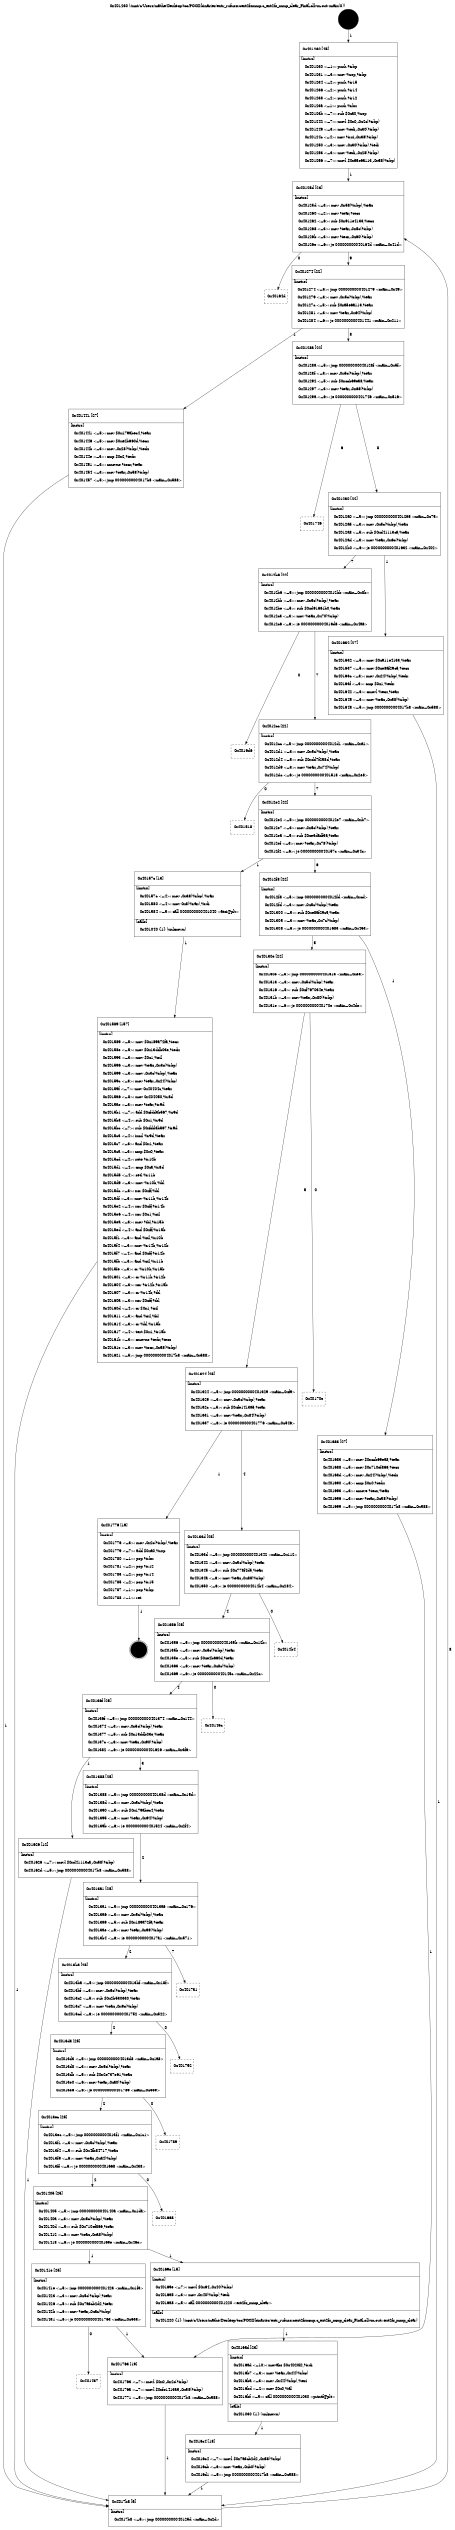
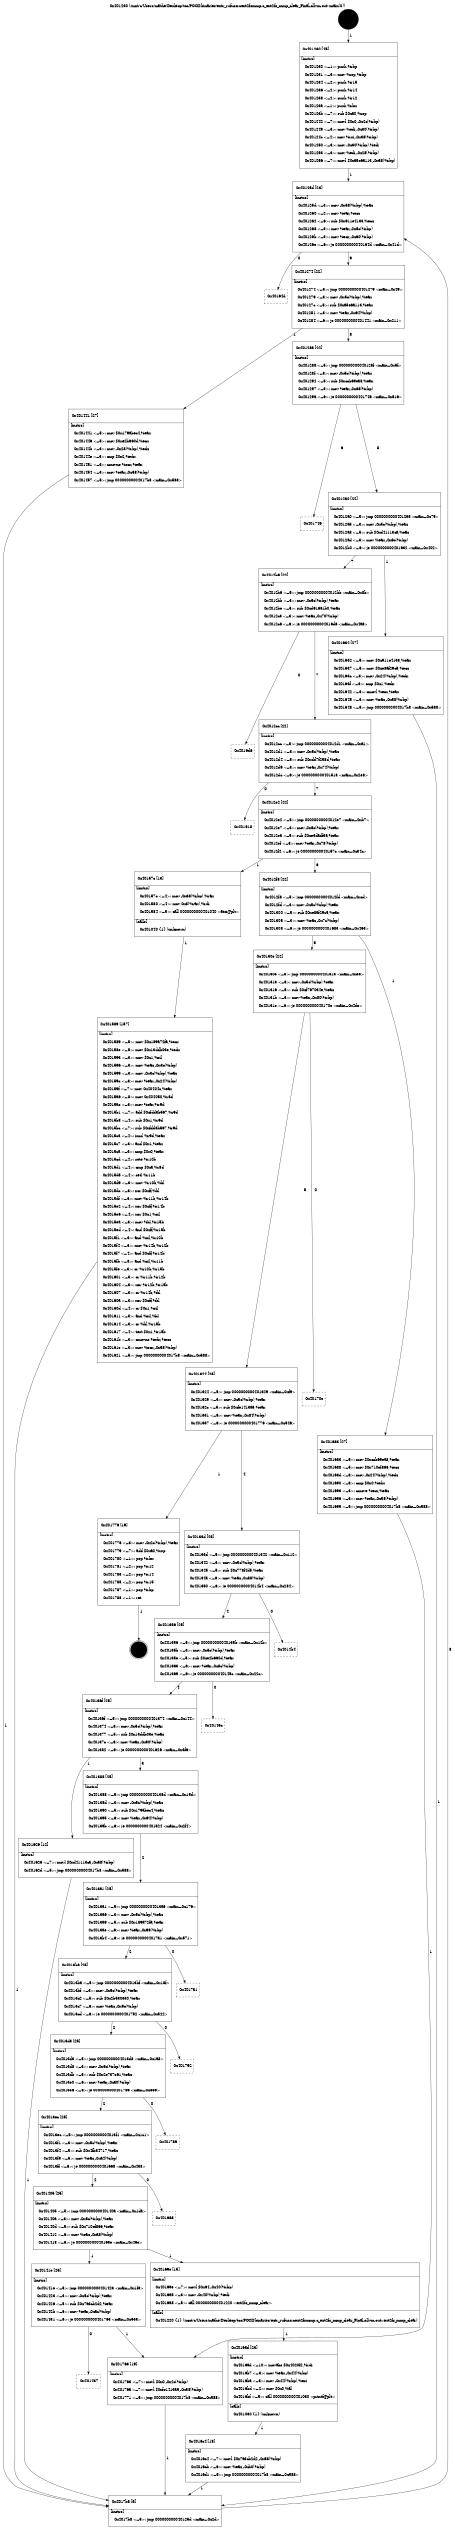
  digraph {
    label="0x401230 (/mnt/c/Users/mathe/Desktop/tcc/POCII/binaries/extr_rufussrcext2fsmmp.c_ext2fs_mmp_clear_Final-ollvm.out::main(0))"
    labelloc=t
    node [shape=record]
    Entry [fillcolor=black height=0.3 shape=circle style=filled width=0.3]
    n2 [label="{\n     0x401230 [45]\l\n     | [instrs]\l\n     &nbsp;&nbsp;0x401230 \<+1\>: push %rbp\l\n     &nbsp;&nbsp;0x401231 \<+3\>: mov %rsp,%rbp\l\n     &nbsp;&nbsp;0x401234 \<+2\>: push %r15\l\n     &nbsp;&nbsp;0x401236 \<+2\>: push %r14\l\n     &nbsp;&nbsp;0x401238 \<+2\>: push %r12\l\n     &nbsp;&nbsp;0x40123a \<+1\>: push %rbx\l\n     &nbsp;&nbsp;0x40123b \<+7\>: sub $0xa0,%rsp\l\n     &nbsp;&nbsp;0x401242 \<+7\>: movl $0x0,-0x2c(%rbp)\l\n     &nbsp;&nbsp;0x401249 \<+3\>: mov %edi,-0x30(%rbp)\l\n     &nbsp;&nbsp;0x40124c \<+4\>: mov %rsi,-0x38(%rbp)\l\n     &nbsp;&nbsp;0x401250 \<+3\>: mov -0x30(%rbp),%edi\l\n     &nbsp;&nbsp;0x401253 \<+3\>: mov %edi,-0x28(%rbp)\l\n     &nbsp;&nbsp;0x401256 \<+7\>: movl $0xa5e6a113,-0x58(%rbp)\l\n  }"]
    n3 [label="{\n     0x40125d [23]\l\n     | [instrs]\l\n     &nbsp;&nbsp;0x40125d \<+3\>: mov -0x58(%rbp),%eax\l\n     &nbsp;&nbsp;0x401260 \<+2\>: mov %eax,%ecx\l\n     &nbsp;&nbsp;0x401262 \<+6\>: sub $0x911e4133,%ecx\l\n     &nbsp;&nbsp;0x401268 \<+3\>: mov %eax,-0x5c(%rbp)\l\n     &nbsp;&nbsp;0x40126b \<+3\>: mov %ecx,-0x60(%rbp)\l\n     &nbsp;&nbsp;0x40126e \<+6\>: je 000000000040164d \<main+0x41d\>\l\n  }"]
    n4 [label="{\n     0x40164d\l\n  }" style=dashed]
    n5 [label="{\n     0x401274 [22]\l\n     | [instrs]\l\n     &nbsp;&nbsp;0x401274 \<+5\>: jmp 0000000000401279 \<main+0x49\>\l\n     &nbsp;&nbsp;0x401279 \<+3\>: mov -0x5c(%rbp),%eax\l\n     &nbsp;&nbsp;0x40127c \<+5\>: sub $0xa5e6a113,%eax\l\n     &nbsp;&nbsp;0x401281 \<+3\>: mov %eax,-0x64(%rbp)\l\n     &nbsp;&nbsp;0x401284 \<+6\>: je 0000000000401441 \<main+0x211\>\l\n  }"]
    n6 [label="{\n     0x401441 [27]\l\n     | [instrs]\l\n     &nbsp;&nbsp;0x401441 \<+5\>: mov $0x179abec4,%eax\l\n     &nbsp;&nbsp;0x401446 \<+5\>: mov $0xe2b660d,%ecx\l\n     &nbsp;&nbsp;0x40144b \<+3\>: mov -0x28(%rbp),%edx\l\n     &nbsp;&nbsp;0x40144e \<+3\>: cmp $0x2,%edx\l\n     &nbsp;&nbsp;0x401451 \<+3\>: cmovne %ecx,%eax\l\n     &nbsp;&nbsp;0x401454 \<+3\>: mov %eax,-0x58(%rbp)\l\n     &nbsp;&nbsp;0x401457 \<+5\>: jmp 00000000004017b8 \<main+0x588\>\l\n  }"]
    n7 [label="{\n     0x40128a [22]\l\n     | [instrs]\l\n     &nbsp;&nbsp;0x40128a \<+5\>: jmp 000000000040128f \<main+0x5f\>\l\n     &nbsp;&nbsp;0x40128f \<+3\>: mov -0x5c(%rbp),%eax\l\n     &nbsp;&nbsp;0x401292 \<+5\>: sub $0xccb69ea8,%eax\l\n     &nbsp;&nbsp;0x401297 \<+3\>: mov %eax,-0x68(%rbp)\l\n     &nbsp;&nbsp;0x40129a \<+6\>: je 0000000000401746 \<main+0x516\>\l\n  }"]
    n8 [label="{\n     0x4017b8 [5]\l\n     | [instrs]\l\n     &nbsp;&nbsp;0x4017b8 \<+5\>: jmp 000000000040125d \<main+0x2d\>\l\n  }"]
    n9 [label="{\n     0x401746\l\n  }" style=dashed]
    n10 [label="{\n     0x4012a0 [22]\l\n     | [instrs]\l\n     &nbsp;&nbsp;0x4012a0 \<+5\>: jmp 00000000004012a5 \<main+0x75\>\l\n     &nbsp;&nbsp;0x4012a5 \<+3\>: mov -0x5c(%rbp),%eax\l\n     &nbsp;&nbsp;0x4012a8 \<+5\>: sub $0xd41113ca,%eax\l\n     &nbsp;&nbsp;0x4012ad \<+3\>: mov %eax,-0x6c(%rbp)\l\n     &nbsp;&nbsp;0x4012b0 \<+6\>: je 0000000000401632 \<main+0x402\>\l\n  }"]
    Exit [fillcolor=black height=0.3 peripheries=2 shape=circle style=filled width=0.3]
    n12 [label="{\n     0x401632 [27]\l\n     | [instrs]\l\n     &nbsp;&nbsp;0x401632 \<+5\>: mov $0x911e4133,%eax\l\n     &nbsp;&nbsp;0x401637 \<+5\>: mov $0xe8af29c5,%ecx\l\n     &nbsp;&nbsp;0x40163c \<+3\>: mov -0x24(%rbp),%edx\l\n     &nbsp;&nbsp;0x40163f \<+3\>: cmp $0x1,%edx\l\n     &nbsp;&nbsp;0x401642 \<+3\>: cmovl %ecx,%eax\l\n     &nbsp;&nbsp;0x401645 \<+3\>: mov %eax,-0x58(%rbp)\l\n     &nbsp;&nbsp;0x401648 \<+5\>: jmp 00000000004017b8 \<main+0x588\>\l\n  }"]
    n13 [label="{\n     0x4012b6 [22]\l\n     | [instrs]\l\n     &nbsp;&nbsp;0x4012b6 \<+5\>: jmp 00000000004012bb \<main+0x8b\>\l\n     &nbsp;&nbsp;0x4012bb \<+3\>: mov -0x5c(%rbp),%eax\l\n     &nbsp;&nbsp;0x4012be \<+5\>: sub $0xd91661b0,%eax\l\n     &nbsp;&nbsp;0x4012c3 \<+3\>: mov %eax,-0x70(%rbp)\l\n     &nbsp;&nbsp;0x4012c6 \<+6\>: je 00000000004016d6 \<main+0x4a6\>\l\n  }"]
    n14 [label="{\n     0x401437\l\n  }" style=dashed]
    n15 [label="{\n     0x4016d6\l\n  }" style=dashed]
    n16 [label="{\n     0x4012cc [22]\l\n     | [instrs]\l\n     &nbsp;&nbsp;0x4012cc \<+5\>: jmp 00000000004012d1 \<main+0xa1\>\l\n     &nbsp;&nbsp;0x4012d1 \<+3\>: mov -0x5c(%rbp),%eax\l\n     &nbsp;&nbsp;0x4012d4 \<+5\>: sub $0xdd7f258d,%eax\l\n     &nbsp;&nbsp;0x4012d9 \<+3\>: mov %eax,-0x74(%rbp)\l\n     &nbsp;&nbsp;0x4012dc \<+6\>: je 0000000000401518 \<main+0x2e8\>\l\n  }"]
    n17 [label="{\n     0x401763 [19]\l\n     | [instrs]\l\n     &nbsp;&nbsp;0x401763 \<+7\>: movl $0x0,-0x2c(%rbp)\l\n     &nbsp;&nbsp;0x40176a \<+7\>: movl $0xfe1413a5,-0x58(%rbp)\l\n     &nbsp;&nbsp;0x401771 \<+5\>: jmp 00000000004017b8 \<main+0x588\>\l\n  }"]
    n18 [label="{\n     0x401518\l\n  }" style=dashed]
    n19 [label="{\n     0x4012e2 [22]\l\n     | [instrs]\l\n     &nbsp;&nbsp;0x4012e2 \<+5\>: jmp 00000000004012e7 \<main+0xb7\>\l\n     &nbsp;&nbsp;0x4012e7 \<+3\>: mov -0x5c(%rbp),%eax\l\n     &nbsp;&nbsp;0x4012ea \<+5\>: sub $0xe3dadf3a,%eax\l\n     &nbsp;&nbsp;0x4012ef \<+3\>: mov %eax,-0x78(%rbp)\l\n     &nbsp;&nbsp;0x4012f2 \<+6\>: je 000000000040157c \<main+0x34c\>\l\n  }"]
    n20 [label="{\n     0x4016c4 [18]\l\n     | [instrs]\l\n     &nbsp;&nbsp;0x4016c4 \<+7\>: movl $0x7a3cb2d2,-0x58(%rbp)\l\n     &nbsp;&nbsp;0x4016cb \<+6\>: mov %eax,-0xb0(%rbp)\l\n     &nbsp;&nbsp;0x4016d1 \<+5\>: jmp 00000000004017b8 \<main+0x588\>\l\n  }"]
    n21 [label="{\n     0x40157c [13]\l\n     | [instrs]\l\n     &nbsp;&nbsp;0x40157c \<+4\>: mov -0x38(%rbp),%rax\l\n     &nbsp;&nbsp;0x401580 \<+4\>: mov 0x8(%rax),%rdi\l\n     &nbsp;&nbsp;0x401584 \<+5\>: call 0000000000401040 \<atoi@plt\>\l\n     | [calls]\l\n     &nbsp;&nbsp;0x401040 \{1\} (unknown)\l\n  }"]
    n22 [label="{\n     0x4012f8 [22]\l\n     | [instrs]\l\n     &nbsp;&nbsp;0x4012f8 \<+5\>: jmp 00000000004012fd \<main+0xcd\>\l\n     &nbsp;&nbsp;0x4012fd \<+3\>: mov -0x5c(%rbp),%eax\l\n     &nbsp;&nbsp;0x401300 \<+5\>: sub $0xe8af29c5,%eax\l\n     &nbsp;&nbsp;0x401305 \<+3\>: mov %eax,-0x7c(%rbp)\l\n     &nbsp;&nbsp;0x401308 \<+6\>: je 0000000000401683 \<main+0x453\>\l\n  }"]
    n23 [label="{\n     0x4016ad [23]\l\n     | [instrs]\l\n     &nbsp;&nbsp;0x4016ad \<+10\>: movabs $0x4020f2,%rdi\l\n     &nbsp;&nbsp;0x4016b7 \<+3\>: mov %eax,-0x44(%rbp)\l\n     &nbsp;&nbsp;0x4016ba \<+3\>: mov -0x44(%rbp),%esi\l\n     &nbsp;&nbsp;0x4016bd \<+2\>: mov $0x0,%al\l\n     &nbsp;&nbsp;0x4016bf \<+5\>: call 0000000000401030 \<printf@plt\>\l\n     | [calls]\l\n     &nbsp;&nbsp;0x401030 \{1\} (unknown)\l\n  }"]
    n24 [label="{\n     0x401589 [157]\l\n     | [instrs]\l\n     &nbsp;&nbsp;0x401589 \<+5\>: mov $0x189a72fa,%ecx\l\n     &nbsp;&nbsp;0x40158e \<+5\>: mov $0x13ddb03e,%edx\l\n     &nbsp;&nbsp;0x401593 \<+3\>: mov $0x1,%sil\l\n     &nbsp;&nbsp;0x401596 \<+3\>: mov %eax,-0x3c(%rbp)\l\n     &nbsp;&nbsp;0x401599 \<+3\>: mov -0x3c(%rbp),%eax\l\n     &nbsp;&nbsp;0x40159c \<+3\>: mov %eax,-0x24(%rbp)\l\n     &nbsp;&nbsp;0x40159f \<+7\>: mov 0x40404c,%eax\l\n     &nbsp;&nbsp;0x4015a6 \<+8\>: mov 0x404050,%r8d\l\n     &nbsp;&nbsp;0x4015ae \<+3\>: mov %eax,%r9d\l\n     &nbsp;&nbsp;0x4015b1 \<+7\>: add $0xfdd3b567,%r9d\l\n     &nbsp;&nbsp;0x4015b8 \<+4\>: sub $0x1,%r9d\l\n     &nbsp;&nbsp;0x4015bc \<+7\>: sub $0xfdd3b567,%r9d\l\n     &nbsp;&nbsp;0x4015c3 \<+4\>: imul %r9d,%eax\l\n     &nbsp;&nbsp;0x4015c7 \<+3\>: and $0x1,%eax\l\n     &nbsp;&nbsp;0x4015ca \<+3\>: cmp $0x0,%eax\l\n     &nbsp;&nbsp;0x4015cd \<+4\>: sete %r10b\l\n     &nbsp;&nbsp;0x4015d1 \<+4\>: cmp $0xa,%r8d\l\n     &nbsp;&nbsp;0x4015d5 \<+4\>: setl %r11b\l\n     &nbsp;&nbsp;0x4015d9 \<+3\>: mov %r10b,%bl\l\n     &nbsp;&nbsp;0x4015dc \<+3\>: xor $0xff,%bl\l\n     &nbsp;&nbsp;0x4015df \<+3\>: mov %r11b,%r14b\l\n     &nbsp;&nbsp;0x4015e2 \<+4\>: xor $0xff,%r14b\l\n     &nbsp;&nbsp;0x4015e6 \<+4\>: xor $0x1,%sil\l\n     &nbsp;&nbsp;0x4015ea \<+3\>: mov %bl,%r15b\l\n     &nbsp;&nbsp;0x4015ed \<+4\>: and $0xff,%r15b\l\n     &nbsp;&nbsp;0x4015f1 \<+3\>: and %sil,%r10b\l\n     &nbsp;&nbsp;0x4015f4 \<+3\>: mov %r14b,%r12b\l\n     &nbsp;&nbsp;0x4015f7 \<+4\>: and $0xff,%r12b\l\n     &nbsp;&nbsp;0x4015fb \<+3\>: and %sil,%r11b\l\n     &nbsp;&nbsp;0x4015fe \<+3\>: or %r10b,%r15b\l\n     &nbsp;&nbsp;0x401601 \<+3\>: or %r11b,%r12b\l\n     &nbsp;&nbsp;0x401604 \<+3\>: xor %r12b,%r15b\l\n     &nbsp;&nbsp;0x401607 \<+3\>: or %r14b,%bl\l\n     &nbsp;&nbsp;0x40160a \<+3\>: xor $0xff,%bl\l\n     &nbsp;&nbsp;0x40160d \<+4\>: or $0x1,%sil\l\n     &nbsp;&nbsp;0x401611 \<+3\>: and %sil,%bl\l\n     &nbsp;&nbsp;0x401614 \<+3\>: or %bl,%r15b\l\n     &nbsp;&nbsp;0x401617 \<+4\>: test $0x1,%r15b\l\n     &nbsp;&nbsp;0x40161b \<+3\>: cmovne %edx,%ecx\l\n     &nbsp;&nbsp;0x40161e \<+3\>: mov %ecx,-0x58(%rbp)\l\n     &nbsp;&nbsp;0x401621 \<+5\>: jmp 00000000004017b8 \<main+0x588\>\l\n  }"]
    n25 [label="{\n     0x401683 [27]\l\n     | [instrs]\l\n     &nbsp;&nbsp;0x401683 \<+5\>: mov $0xccb69ea8,%eax\l\n     &nbsp;&nbsp;0x401688 \<+5\>: mov $0x710ef866,%ecx\l\n     &nbsp;&nbsp;0x40168d \<+3\>: mov -0x24(%rbp),%edx\l\n     &nbsp;&nbsp;0x401690 \<+3\>: cmp $0x0,%edx\l\n     &nbsp;&nbsp;0x401693 \<+3\>: cmove %ecx,%eax\l\n     &nbsp;&nbsp;0x401696 \<+3\>: mov %eax,-0x58(%rbp)\l\n     &nbsp;&nbsp;0x401699 \<+5\>: jmp 00000000004017b8 \<main+0x588\>\l\n  }"]
    n26 [label="{\n     0x40130e [22]\l\n     | [instrs]\l\n     &nbsp;&nbsp;0x40130e \<+5\>: jmp 0000000000401313 \<main+0xe3\>\l\n     &nbsp;&nbsp;0x401313 \<+3\>: mov -0x5c(%rbp),%eax\l\n     &nbsp;&nbsp;0x401316 \<+5\>: sub $0xf767034e,%eax\l\n     &nbsp;&nbsp;0x40131b \<+3\>: mov %eax,-0x80(%rbp)\l\n     &nbsp;&nbsp;0x40131e \<+6\>: je 000000000040170e \<main+0x4de\>\l\n  }"]
    n27 [label="{\n     0x40141e [25]\l\n     | [instrs]\l\n     &nbsp;&nbsp;0x40141e \<+5\>: jmp 0000000000401423 \<main+0x1f3\>\l\n     &nbsp;&nbsp;0x401423 \<+3\>: mov -0x5c(%rbp),%eax\l\n     &nbsp;&nbsp;0x401426 \<+5\>: sub $0x7a3cb2d2,%eax\l\n     &nbsp;&nbsp;0x40142b \<+6\>: mov %eax,-0xac(%rbp)\l\n     &nbsp;&nbsp;0x401431 \<+6\>: je 0000000000401763 \<main+0x533\>\l\n  }"]
    n28 [label="{\n     0x40170e\l\n  }" style=dashed]
    n29 [label="{\n     0x401324 [25]\l\n     | [instrs]\l\n     &nbsp;&nbsp;0x401324 \<+5\>: jmp 0000000000401329 \<main+0xf9\>\l\n     &nbsp;&nbsp;0x401329 \<+3\>: mov -0x5c(%rbp),%eax\l\n     &nbsp;&nbsp;0x40132c \<+5\>: sub $0xfe1413a5,%eax\l\n     &nbsp;&nbsp;0x401331 \<+6\>: mov %eax,-0x84(%rbp)\l\n     &nbsp;&nbsp;0x401337 \<+6\>: je 0000000000401776 \<main+0x546\>\l\n  }"]
    n30 [label="{\n     0x40169e [15]\l\n     | [instrs]\l\n     &nbsp;&nbsp;0x40169e \<+7\>: movl $0x64,-0x40(%rbp)\l\n     &nbsp;&nbsp;0x4016a5 \<+3\>: mov -0x40(%rbp),%edi\l\n     &nbsp;&nbsp;0x4016a8 \<+5\>: call 0000000000401220 \<ext2fs_mmp_clear\>\l\n     | [calls]\l\n     &nbsp;&nbsp;0x401220 \{1\} (/mnt/c/Users/mathe/Desktop/tcc/POCII/binaries/extr_rufussrcext2fsmmp.c_ext2fs_mmp_clear_Final-ollvm.out::ext2fs_mmp_clear)\l\n  }"]
    n31 [label="{\n     0x401776 [19]\l\n     | [instrs]\l\n     &nbsp;&nbsp;0x401776 \<+3\>: mov -0x2c(%rbp),%eax\l\n     &nbsp;&nbsp;0x401779 \<+7\>: add $0xa0,%rsp\l\n     &nbsp;&nbsp;0x401780 \<+1\>: pop %rbx\l\n     &nbsp;&nbsp;0x401781 \<+2\>: pop %r12\l\n     &nbsp;&nbsp;0x401783 \<+2\>: pop %r14\l\n     &nbsp;&nbsp;0x401785 \<+2\>: pop %r15\l\n     &nbsp;&nbsp;0x401787 \<+1\>: pop %rbp\l\n     &nbsp;&nbsp;0x401788 \<+1\>: ret\l\n  }"]
    n32 [label="{\n     0x40133d [25]\l\n     | [instrs]\l\n     &nbsp;&nbsp;0x40133d \<+5\>: jmp 0000000000401342 \<main+0x112\>\l\n     &nbsp;&nbsp;0x401342 \<+3\>: mov -0x5c(%rbp),%eax\l\n     &nbsp;&nbsp;0x401345 \<+5\>: sub $0x778f4d5,%eax\l\n     &nbsp;&nbsp;0x40134a \<+6\>: mov %eax,-0x88(%rbp)\l\n     &nbsp;&nbsp;0x401350 \<+6\>: je 00000000004014b4 \<main+0x284\>\l\n  }"]
    n33 [label="{\n     0x401405 [25]\l\n     | [instrs]\l\n     &nbsp;&nbsp;0x401405 \<+5\>: jmp 000000000040140a \<main+0x1da\>\l\n     &nbsp;&nbsp;0x40140a \<+3\>: mov -0x5c(%rbp),%eax\l\n     &nbsp;&nbsp;0x40140d \<+5\>: sub $0x710ef866,%eax\l\n     &nbsp;&nbsp;0x401412 \<+6\>: mov %eax,-0xa8(%rbp)\l\n     &nbsp;&nbsp;0x401418 \<+6\>: je 000000000040169e \<main+0x46e\>\l\n  }"]
    n34 [label="{\n     0x4014b4\l\n  }" style=dashed]
    n35 [label="{\n     0x401356 [25]\l\n     | [instrs]\l\n     &nbsp;&nbsp;0x401356 \<+5\>: jmp 000000000040135b \<main+0x12b\>\l\n     &nbsp;&nbsp;0x40135b \<+3\>: mov -0x5c(%rbp),%eax\l\n     &nbsp;&nbsp;0x40135e \<+5\>: sub $0xe2b660d,%eax\l\n     &nbsp;&nbsp;0x401363 \<+6\>: mov %eax,-0x8c(%rbp)\l\n     &nbsp;&nbsp;0x401369 \<+6\>: je 000000000040145c \<main+0x22c\>\l\n  }"]
    n36 [label="{\n     0x401668\l\n  }" style=dashed]
    n37 [label="{\n     0x40145c\l\n  }" style=dashed]
    n38 [label="{\n     0x40136f [25]\l\n     | [instrs]\l\n     &nbsp;&nbsp;0x40136f \<+5\>: jmp 0000000000401374 \<main+0x144\>\l\n     &nbsp;&nbsp;0x401374 \<+3\>: mov -0x5c(%rbp),%eax\l\n     &nbsp;&nbsp;0x401377 \<+5\>: sub $0x13ddb03e,%eax\l\n     &nbsp;&nbsp;0x40137c \<+6\>: mov %eax,-0x90(%rbp)\l\n     &nbsp;&nbsp;0x401382 \<+6\>: je 0000000000401626 \<main+0x3f6\>\l\n  }"]
    n39 [label="{\n     0x4013ec [25]\l\n     | [instrs]\l\n     &nbsp;&nbsp;0x4013ec \<+5\>: jmp 00000000004013f1 \<main+0x1c1\>\l\n     &nbsp;&nbsp;0x4013f1 \<+3\>: mov -0x5c(%rbp),%eax\l\n     &nbsp;&nbsp;0x4013f4 \<+5\>: sub $0x4fb84717,%eax\l\n     &nbsp;&nbsp;0x4013f9 \<+6\>: mov %eax,-0xa4(%rbp)\l\n     &nbsp;&nbsp;0x4013ff \<+6\>: je 0000000000401668 \<main+0x438\>\l\n  }"]
    n40 [label="{\n     0x401626 [12]\l\n     | [instrs]\l\n     &nbsp;&nbsp;0x401626 \<+7\>: movl $0xd41113ca,-0x58(%rbp)\l\n     &nbsp;&nbsp;0x40162d \<+5\>: jmp 00000000004017b8 \<main+0x588\>\l\n  }"]
    n41 [label="{\n     0x401388 [25]\l\n     | [instrs]\l\n     &nbsp;&nbsp;0x401388 \<+5\>: jmp 000000000040138d \<main+0x15d\>\l\n     &nbsp;&nbsp;0x40138d \<+3\>: mov -0x5c(%rbp),%eax\l\n     &nbsp;&nbsp;0x401390 \<+5\>: sub $0x179abec4,%eax\l\n     &nbsp;&nbsp;0x401395 \<+6\>: mov %eax,-0x94(%rbp)\l\n     &nbsp;&nbsp;0x40139b \<+6\>: je 0000000000401524 \<main+0x2f4\>\l\n  }"]
    n42 [label="{\n     0x401789\l\n  }" style=dashed]
    n43 [label="{\n     0x4013a1 [25]\l\n     | [instrs]\l\n     &nbsp;&nbsp;0x4013a1 \<+5\>: jmp 00000000004013a6 \<main+0x176\>\l\n     &nbsp;&nbsp;0x4013a6 \<+3\>: mov -0x5c(%rbp),%eax\l\n     &nbsp;&nbsp;0x4013a9 \<+5\>: sub $0x189a72fa,%eax\l\n     &nbsp;&nbsp;0x4013ae \<+6\>: mov %eax,-0x98(%rbp)\l\n     &nbsp;&nbsp;0x4013b4 \<+6\>: je 00000000004017a1 \<main+0x571\>\l\n  }"]
    n44 [label="{\n     0x4013d3 [25]\l\n     | [instrs]\l\n     &nbsp;&nbsp;0x4013d3 \<+5\>: jmp 00000000004013d8 \<main+0x1a8\>\l\n     &nbsp;&nbsp;0x4013d8 \<+3\>: mov -0x5c(%rbp),%eax\l\n     &nbsp;&nbsp;0x4013db \<+5\>: sub $0x2e737e61,%eax\l\n     &nbsp;&nbsp;0x4013e0 \<+6\>: mov %eax,-0xa0(%rbp)\l\n     &nbsp;&nbsp;0x4013e6 \<+6\>: je 0000000000401789 \<main+0x559\>\l\n  }"]
    n45 [label="{\n     0x4013ba [25]\l\n     | [instrs]\l\n     &nbsp;&nbsp;0x4013ba \<+5\>: jmp 00000000004013bf \<main+0x18f\>\l\n     &nbsp;&nbsp;0x4013bf \<+3\>: mov -0x5c(%rbp),%eax\l\n     &nbsp;&nbsp;0x4013c2 \<+5\>: sub $0x2b530330,%eax\l\n     &nbsp;&nbsp;0x4013c7 \<+6\>: mov %eax,-0x9c(%rbp)\l\n     &nbsp;&nbsp;0x4013cd \<+6\>: je 0000000000401752 \<main+0x522\>\l\n  }"]
    n46 [label="{\n     0x4017a1\l\n  }" style=dashed]
    n47 [label="{\n     0x401752\l\n  }" style=dashed]
    Entry -> n2 [label=" 1"]
    n2 -> n3 [label=" 1"]
    n3 -> n4 [label=" 0"]
    n3 -> n5 [label=" 9"]
    n5 -> n6 [label=" 1"]
    n5 -> n7 [label=" 8"]
    n6 -> n8 [label=" 1"]
    n7 -> n9 [label=" 6"]
    n7 -> n10 [label=" 8"]
    n8 -> n3 [label=" 8"]
    n10 -> n12 [label=" 1"]
    n10 -> n13 [label=" 7"]
    n12 -> n8 [label=" 1"]
    n13 -> n15 [label=" 0"]
    n13 -> n16 [label=" 7"]
    n16 -> n18 [label=" 0"]
    n16 -> n19 [label=" 7"]
    n17 -> n8 [label=" 1"]
    n19 -> n21 [label=" 1"]
    n19 -> n22 [label=" 6"]
    n20 -> n8 [label=" 1"]
    n21 -> n24 [label=" 1"]
    n22 -> n25 [label=" 1"]
    n22 -> n26 [label=" 5"]
    n23 -> n20 [label=" 1"]
    n24 -> n8 [label=" 1"]
    n25 -> n17 [label=" 1"]
    n26 -> n28 [label=" 0"]
    n26 -> n29 [label=" 5"]
    n27 -> n14 [label=" 0"]
    n27 -> n17 [label=" 1"]
    n29 -> n31 [label=" 1"]
    n29 -> n32 [label=" 4"]
    n30 -> n23 [label=" 1"]
    n31 -> Exit [label=" 1"]
    n32 -> n34 [label=" 0"]
    n32 -> n35 [label=" 4"]
    n33 -> n27 [label=" 1"]
    n33 -> n30 [label=" 1"]
    n35 -> n37 [label=" 0"]
    n35 -> n38 [label=" 4"]
    n38 -> n40 [label=" 1"]
    n38 -> n41 [label=" 3"]
    n39 -> n33 [label=" 2"]
    n39 -> n36 [label=" 0"]
    n40 -> n8 [label=" 1"]
    n41 -> n43 [label=" 2"]
    n43 -> n45 [label=" 2"]
-   n43 -> n46 [label=" 7"]
+   n43 -> n46 [label=" 0"]
    n44 -> n39 [label=" 2"]
    n44 -> n42 [label=" 0"]
    n45 -> n44 [label=" 2"]
    n45 -> n47 [label=" 0"]
  }
